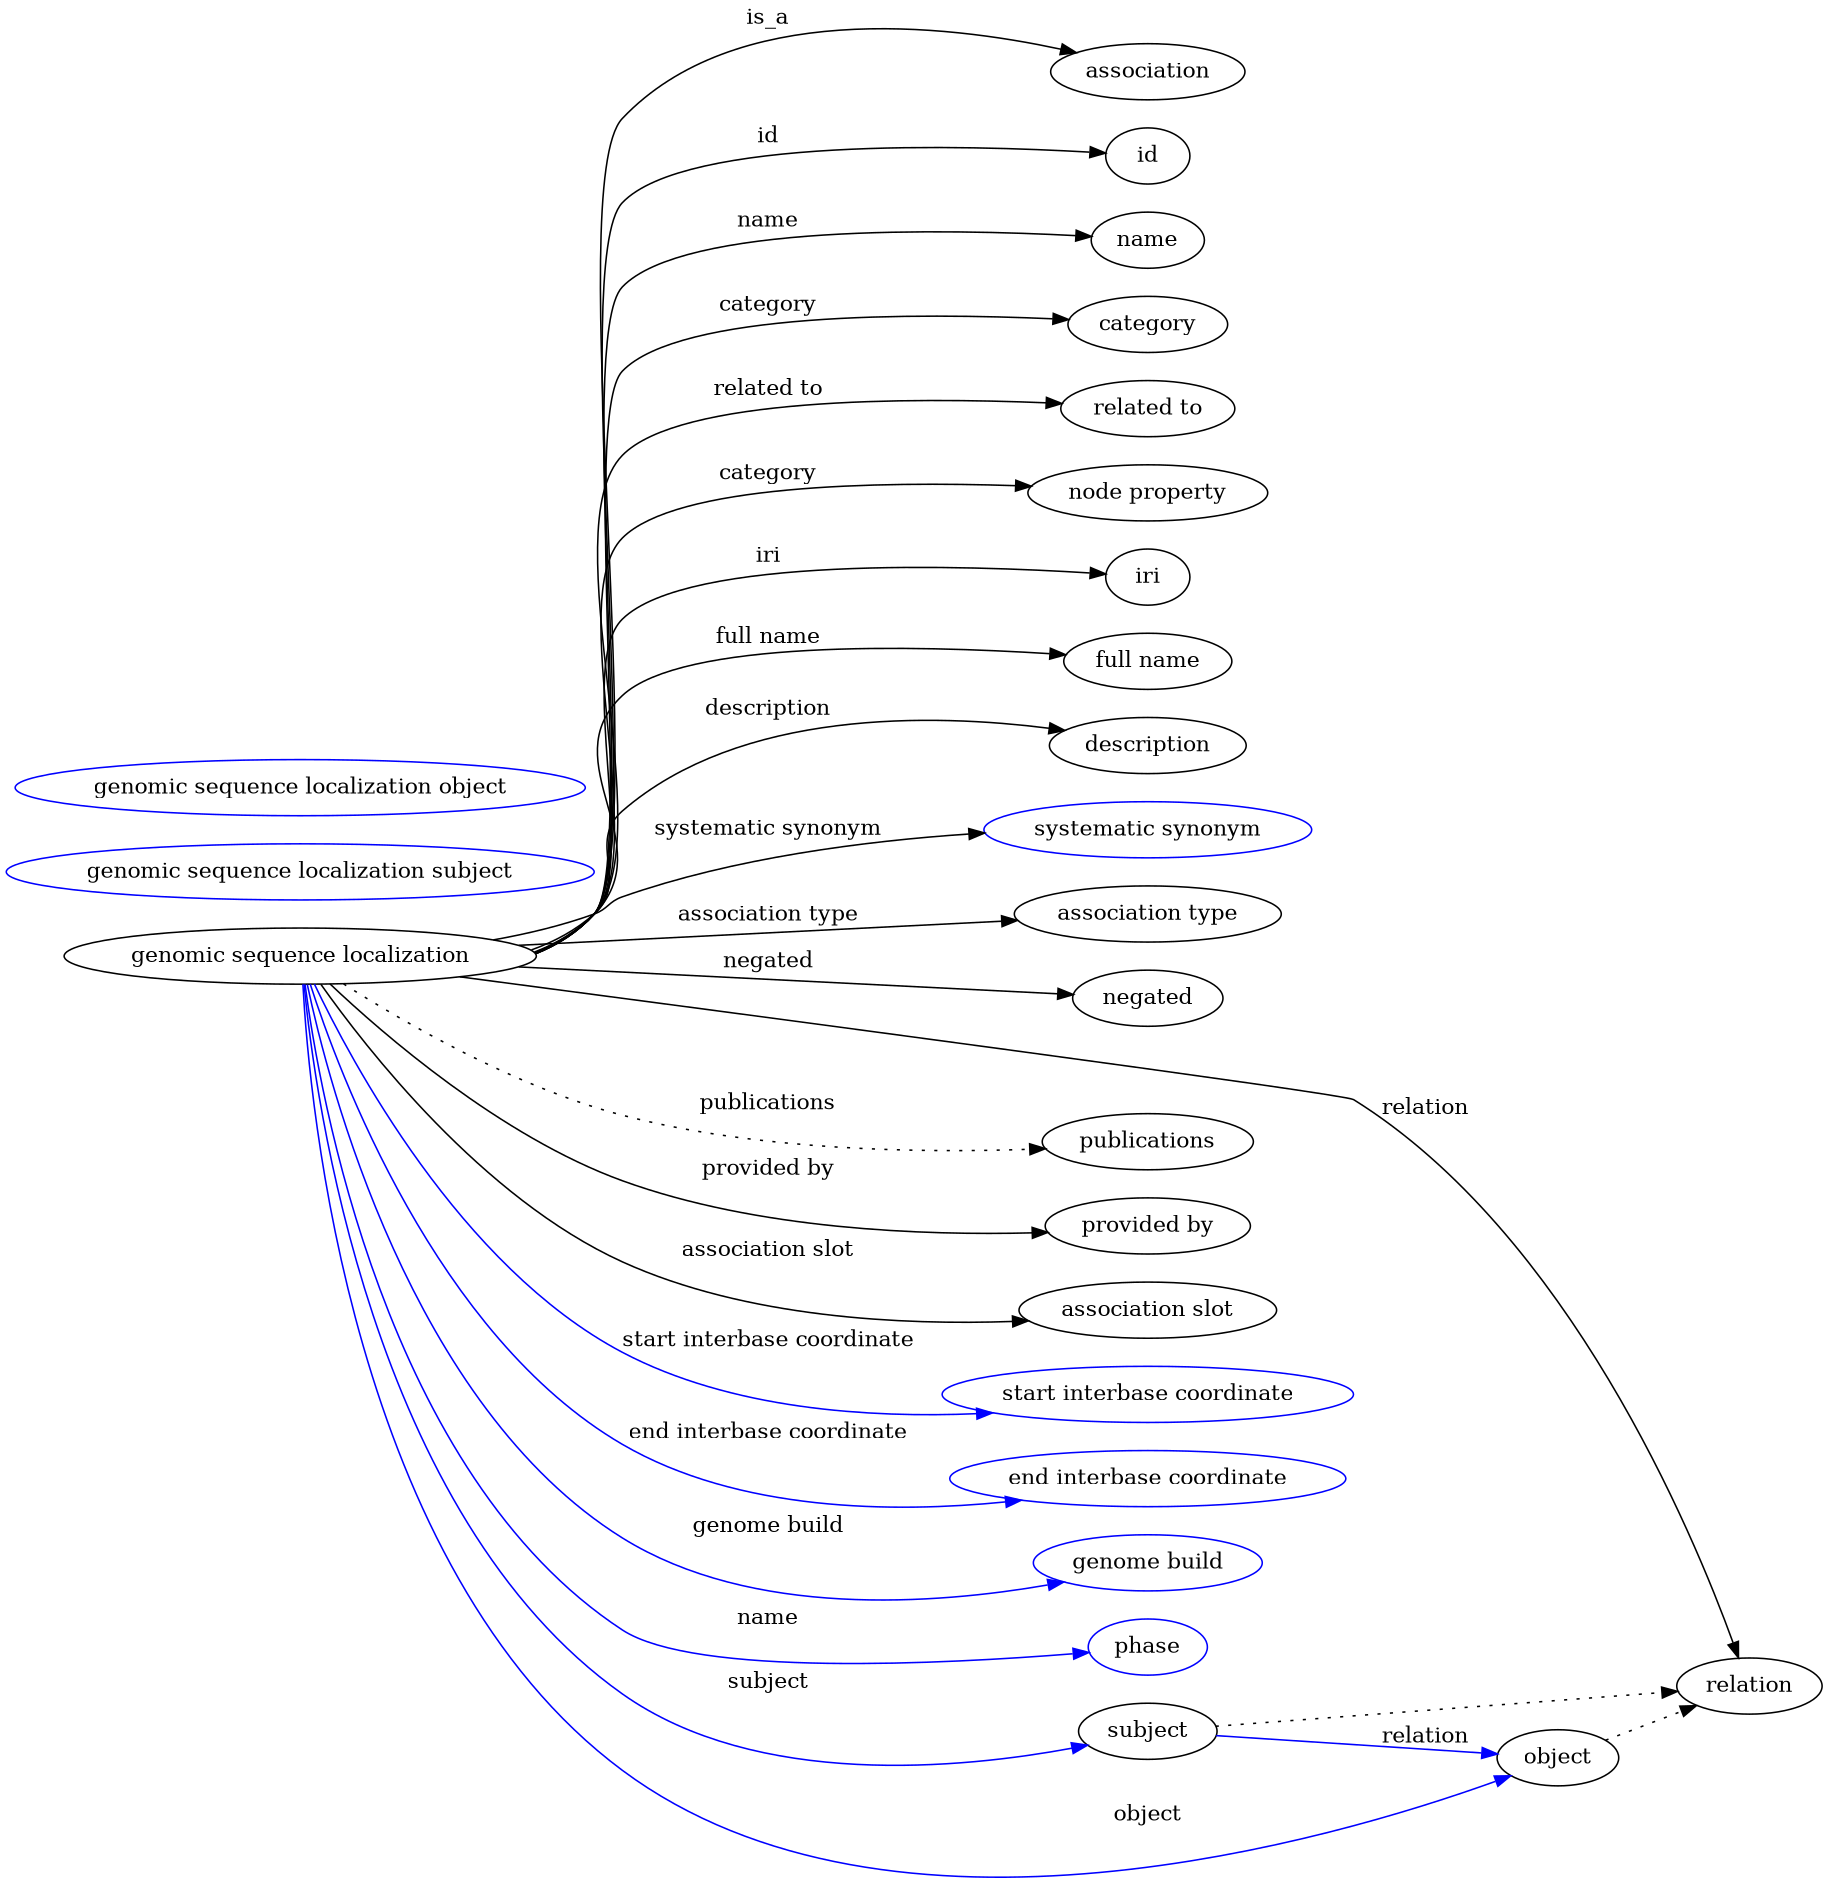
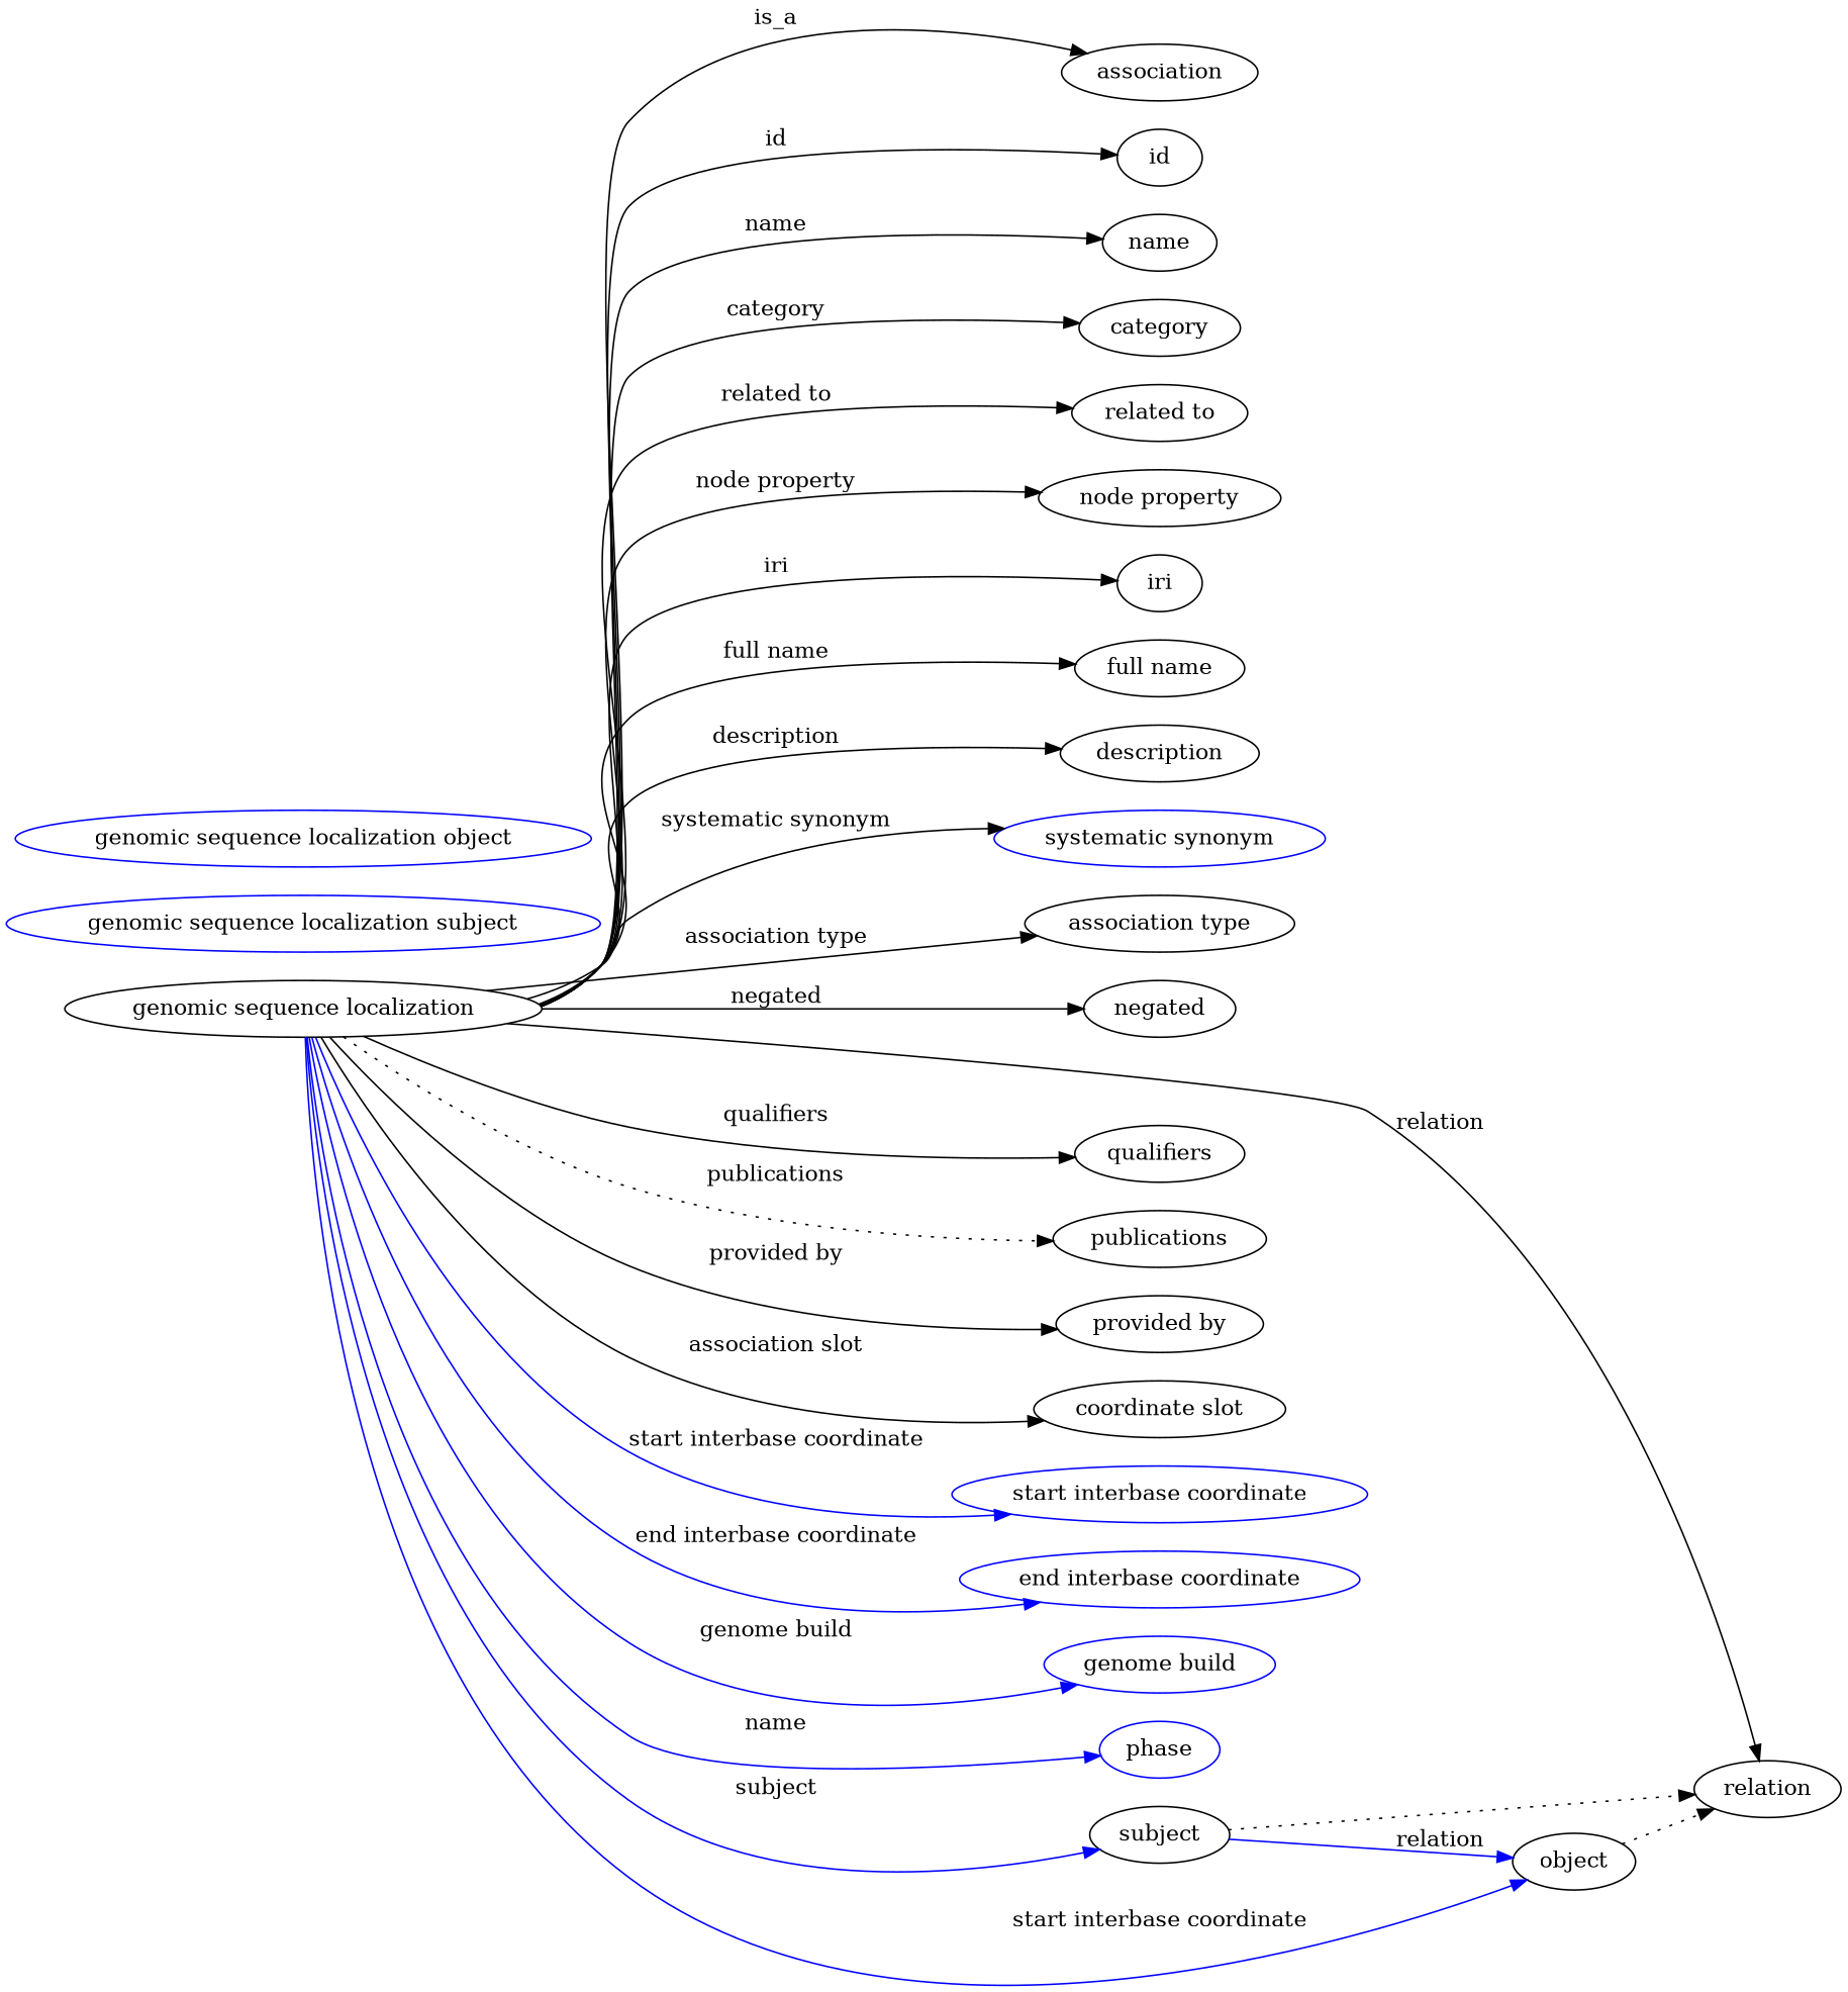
  digraph {
    rankdir=LR
    node [color=black]
    edge [color=black style=solid]
    n1 [height=0.5 label="genomic sequence localization" width=3.2955 color=""]
    association [height=0.5 width=1.3723 color=""]
    id [height=0.5 width=0.75]
    name [height=0.5 width=0.75]
    category [height=0.5 width=0.75]
    "related to" [height=0.5 width=0.75]
    "node property" [height=0.5 width=0.75]
    iri [height=0.5 width=0.75]
    "full name" [height=0.5 width=0.75]
    description [height=0.5 width=0.75]
    "systematic synonym" [color=blue height=0.5 width=0.75]
    "association type" [height=0.5 width=0.75]
    negated [height=0.5 width=0.75]
    relation [height=0.5 width=0.75]
+   qualifiers [height=0.5 width=0.75]
    publications [height=0.5 width=0.75]
    "provided by" [height=0.5 width=0.75]
-   "association slot" [height=0.5 width=0.75]
+   "association slot" [height=0.5 width=0.75 label="coordinate slot"]
    "start interbase coordinate" [color=blue height=0.5 width=0.75]
    "end interbase coordinate" [color=blue height=0.5 width=0.75]
    "genome build" [color=blue height=0.5 width=0.75]
    phase [color=blue height=0.5 width=0.75]
    subject [height=0.5 width=0.97656 color=""]
    object [height=0.5 width=0.88096 color=""]
    "genomic sequence localization subject" [color=blue height=0.5 width=0.75]
    "genomic sequence localization object" [color=blue height=0.5 width=0.75]
    n1 -> association [label=is_a color="" style=""]
    n1 -> id [label=id]
    n1 -> name [label=name]
    n1 -> category [label=category]
    n1 -> "related to" [label="related to"]
-   n1 -> "node property" [label=category]
+   n1 -> "node property" [label="node property"]
    n1 -> iri [label=iri]
    n1 -> "full name" [label="full name"]
    n1 -> description [label=description]
    n1 -> "systematic synonym" [label="systematic synonym"]
    n1 -> "association type" [label="association type"]
    n1 -> negated [label=negated]
    n1 -> relation [label=relation]
+   n1 -> qualifiers [label=qualifiers]
    n1 -> publications [label=publications style=dotted]
    n1 -> "provided by" [label="provided by"]
    n1 -> "association slot" [label="association slot"]
    n1 -> "start interbase coordinate" [color=blue label="start interbase coordinate"]
    n1 -> "end interbase coordinate" [color=blue label="end interbase coordinate"]
    n1 -> "genome build" [color=blue label="genome build"]
    n1 -> phase [color=blue label=name]
    n1 -> subject [color=blue label=subject]
-   n1 -> object [color=blue label=object]
+   n1 -> object [color=blue label="start interbase coordinate"]
    subject -> relation [style=dotted color=""]
    subject -> object [color=blue label=relation style=""]
    object -> relation [style=dotted color=""]
  }
